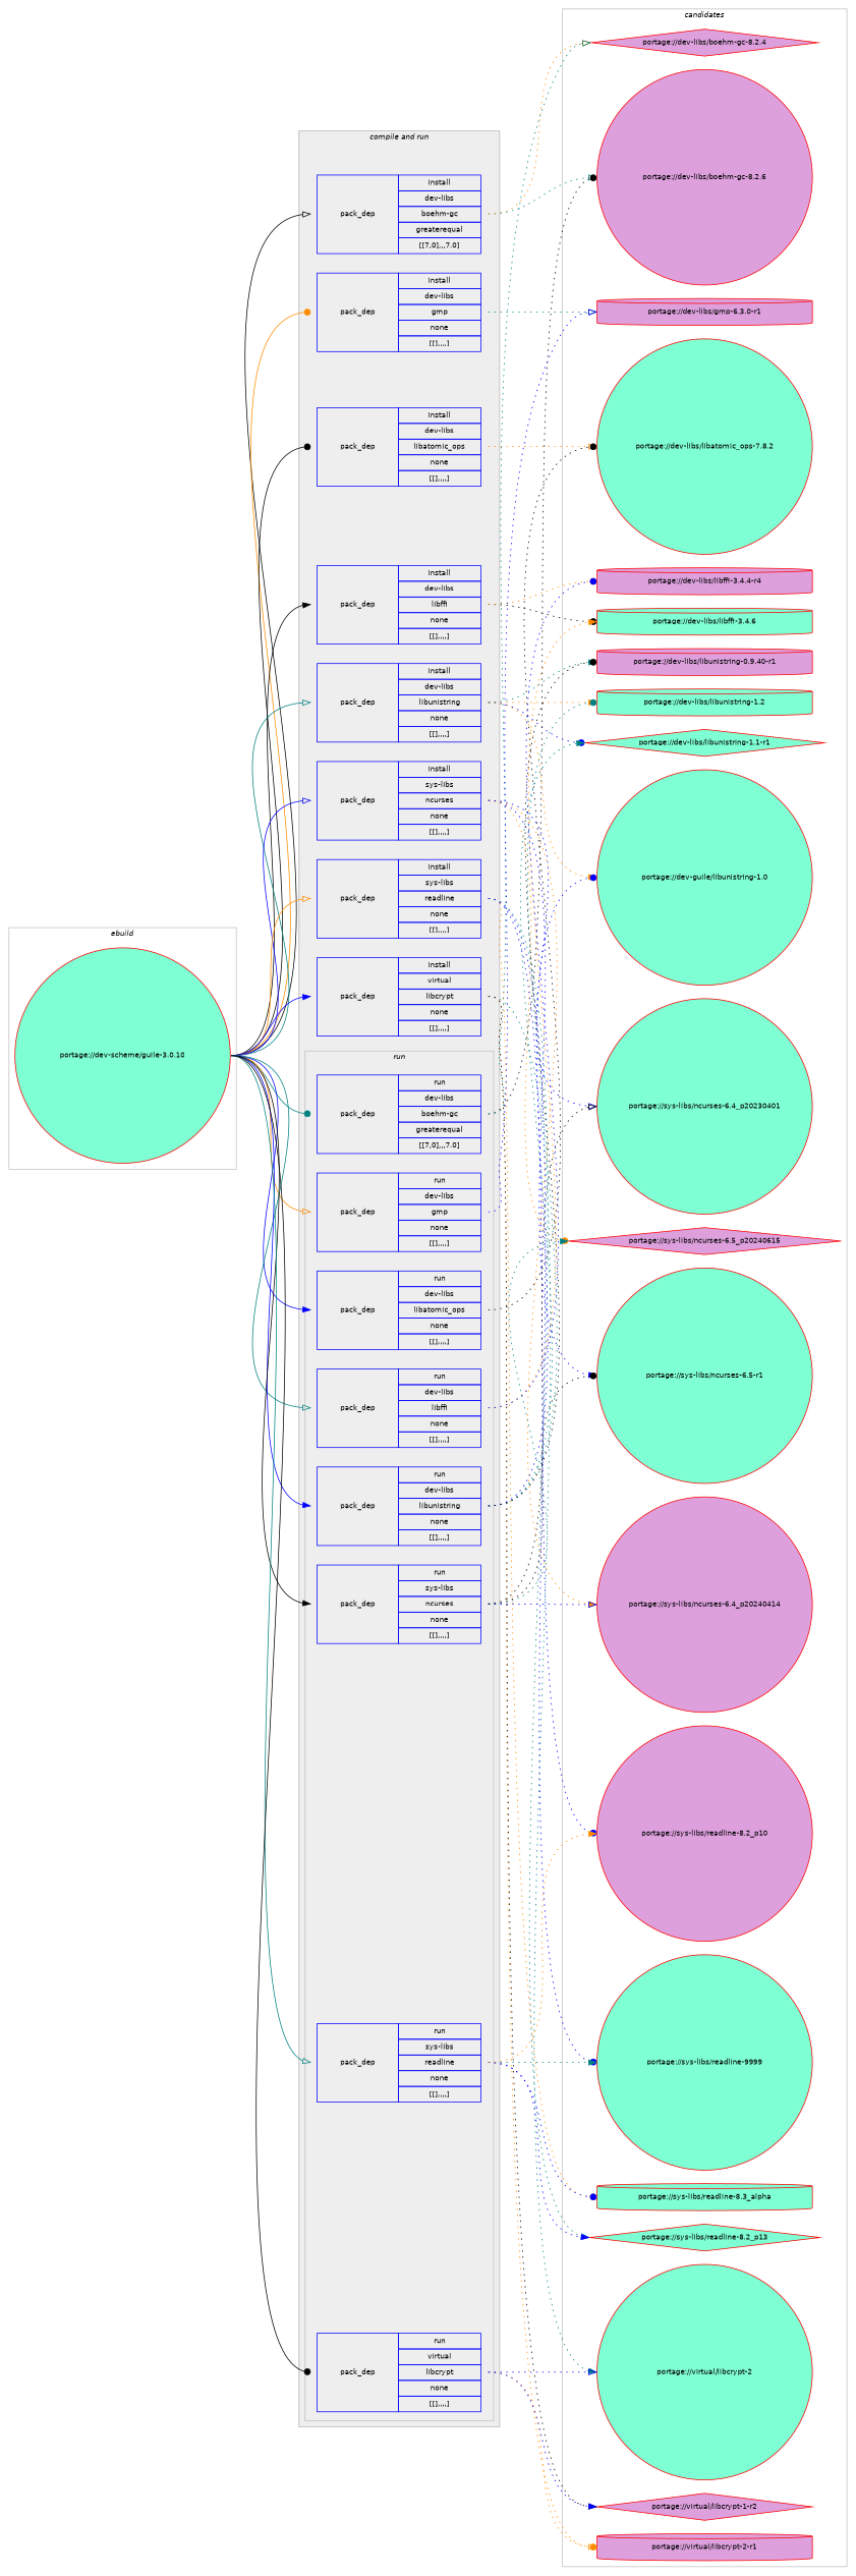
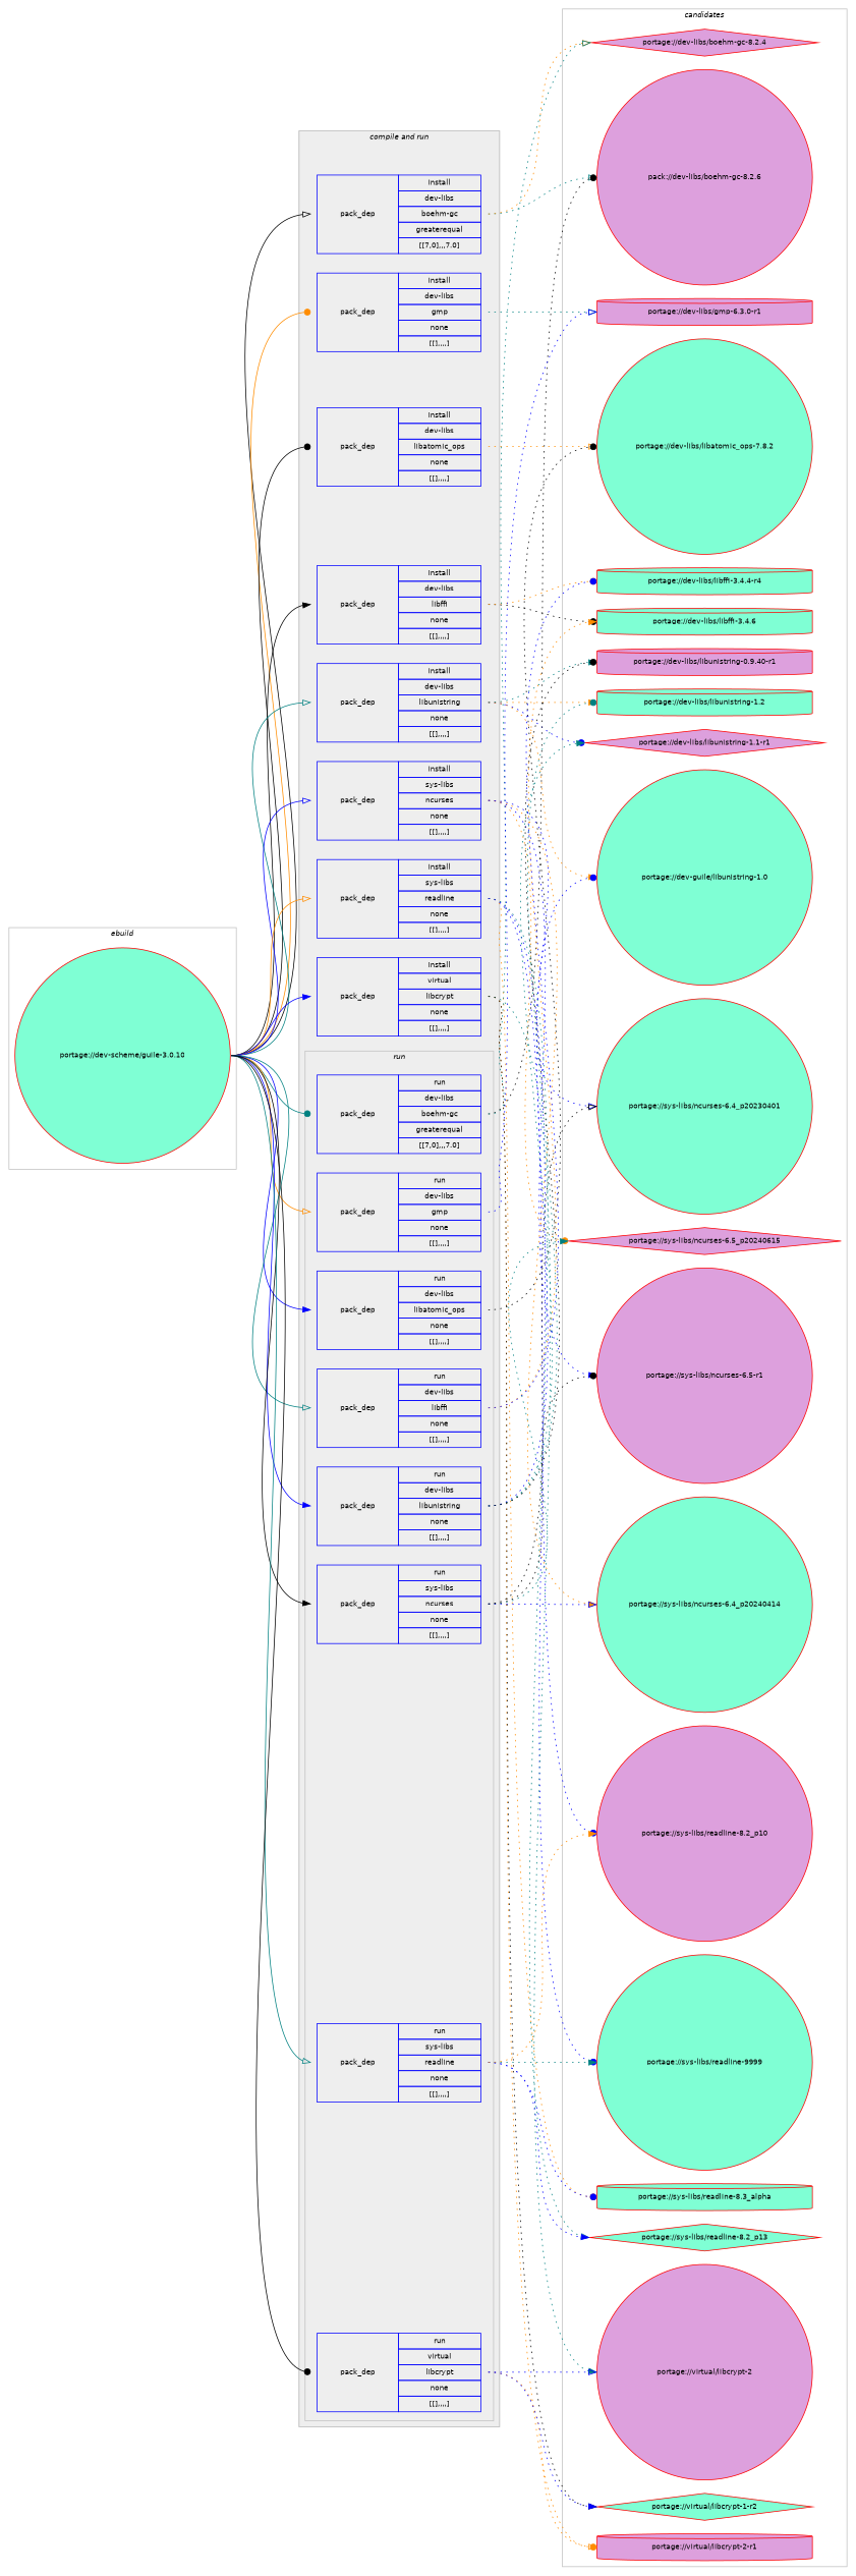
  digraph {
    compound=true
    concentrate=true
    fontname=Helvetica
    fontsize=10
    newrank=true
    rankdir=LR
    ranksep=1.5
    node [color=red fontname=Helvetica fontsize=10 shape=none style=filled]
    edge [arrowhead=onormal color=blue headport=w style=dotted tailport=e weight=100]
    n1 [fillcolor=aquamarine label="portage://dev-scheme/guile-3.0.10" shape=circle width=4]
    n2 [color=blue label=<<TABLE BORDER="0" CELLBORDER="1" CELLSPACING="0" CELLPADDING="4" WIDTH="220"><TR><TD ROWSPAN="6" CELLPADDING="30">pack_dep</TD></TR><TR><TD WIDTH="110">install</TD></TR><TR><TD>dev-libs</TD></TR><TR><TD>boehm-gc</TD></TR><TR><TD>greaterequal</TD></TR><TR><TD>[[7,0],,,7.0]</TD></TR></TABLE>> style=""]
    n3 [color=blue label=<<TABLE BORDER="0" CELLBORDER="1" CELLSPACING="0" CELLPADDING="4" WIDTH="220"><TR><TD ROWSPAN="6" CELLPADDING="30">pack_dep</TD></TR><TR><TD WIDTH="110">install</TD></TR><TR><TD>dev-libs</TD></TR><TR><TD>gmp</TD></TR><TR><TD>none</TD></TR><TR><TD>[[],,,,]</TD></TR></TABLE>> style=""]
    n4 [color=blue label=<<TABLE BORDER="0" CELLBORDER="1" CELLSPACING="0" CELLPADDING="4" WIDTH="220"><TR><TD ROWSPAN="6" CELLPADDING="30">pack_dep</TD></TR><TR><TD WIDTH="110">install</TD></TR><TR><TD>dev-libs</TD></TR><TR><TD>libatomic_ops</TD></TR><TR><TD>none</TD></TR><TR><TD>[[],,,,]</TD></TR></TABLE>> style=""]
    n5 [color=blue label=<<TABLE BORDER="0" CELLBORDER="1" CELLSPACING="0" CELLPADDING="4" WIDTH="220"><TR><TD ROWSPAN="6" CELLPADDING="30">pack_dep</TD></TR><TR><TD WIDTH="110">install</TD></TR><TR><TD>dev-libs</TD></TR><TR><TD>libffi</TD></TR><TR><TD>none</TD></TR><TR><TD>[[],,,,]</TD></TR></TABLE>> style=""]
    n6 [color=blue label=<<TABLE BORDER="0" CELLBORDER="1" CELLSPACING="0" CELLPADDING="4" WIDTH="220"><TR><TD ROWSPAN="6" CELLPADDING="30">pack_dep</TD></TR><TR><TD WIDTH="110">install</TD></TR><TR><TD>dev-libs</TD></TR><TR><TD>libunistring</TD></TR><TR><TD>none</TD></TR><TR><TD>[[],,,,]</TD></TR></TABLE>> style=""]
    n7 [color=blue label=<<TABLE BORDER="0" CELLBORDER="1" CELLSPACING="0" CELLPADDING="4" WIDTH="220"><TR><TD ROWSPAN="6" CELLPADDING="30">pack_dep</TD></TR><TR><TD WIDTH="110">install</TD></TR><TR><TD>sys-libs</TD></TR><TR><TD>ncurses</TD></TR><TR><TD>none</TD></TR><TR><TD>[[],,,,]</TD></TR></TABLE>> style=""]
    n8 [color=blue label=<<TABLE BORDER="0" CELLBORDER="1" CELLSPACING="0" CELLPADDING="4" WIDTH="220"><TR><TD ROWSPAN="6" CELLPADDING="30">pack_dep</TD></TR><TR><TD WIDTH="110">install</TD></TR><TR><TD>sys-libs</TD></TR><TR><TD>readline</TD></TR><TR><TD>none</TD></TR><TR><TD>[[],,,,]</TD></TR></TABLE>> style=""]
    n9 [color=blue label=<<TABLE BORDER="0" CELLBORDER="1" CELLSPACING="0" CELLPADDING="4" WIDTH="220"><TR><TD ROWSPAN="6" CELLPADDING="30">pack_dep</TD></TR><TR><TD WIDTH="110">install</TD></TR><TR><TD>virtual</TD></TR><TR><TD>libcrypt</TD></TR><TR><TD>none</TD></TR><TR><TD>[[],,,,]</TD></TR></TABLE>> style=""]
    n10 [color=blue label=<<TABLE BORDER="0" CELLBORDER="1" CELLSPACING="0" CELLPADDING="4" WIDTH="220"><TR><TD ROWSPAN="6" CELLPADDING="30">pack_dep</TD></TR><TR><TD WIDTH="110">run</TD></TR><TR><TD>dev-libs</TD></TR><TR><TD>boehm-gc</TD></TR><TR><TD>greaterequal</TD></TR><TR><TD>[[7,0],,,7.0]</TD></TR></TABLE>> style=""]
    n11 [color=blue label=<<TABLE BORDER="0" CELLBORDER="1" CELLSPACING="0" CELLPADDING="4" WIDTH="220"><TR><TD ROWSPAN="6" CELLPADDING="30">pack_dep</TD></TR><TR><TD WIDTH="110">run</TD></TR><TR><TD>dev-libs</TD></TR><TR><TD>gmp</TD></TR><TR><TD>none</TD></TR><TR><TD>[[],,,,]</TD></TR></TABLE>> style=""]
    n12 [color=blue label=<<TABLE BORDER="0" CELLBORDER="1" CELLSPACING="0" CELLPADDING="4" WIDTH="220"><TR><TD ROWSPAN="6" CELLPADDING="30">pack_dep</TD></TR><TR><TD WIDTH="110">run</TD></TR><TR><TD>dev-libs</TD></TR><TR><TD>libatomic_ops</TD></TR><TR><TD>none</TD></TR><TR><TD>[[],,,,]</TD></TR></TABLE>> style=""]
    n13 [color=blue label=<<TABLE BORDER="0" CELLBORDER="1" CELLSPACING="0" CELLPADDING="4" WIDTH="220"><TR><TD ROWSPAN="6" CELLPADDING="30">pack_dep</TD></TR><TR><TD WIDTH="110">run</TD></TR><TR><TD>dev-libs</TD></TR><TR><TD>libffi</TD></TR><TR><TD>none</TD></TR><TR><TD>[[],,,,]</TD></TR></TABLE>> style=""]
    n14 [color=blue label=<<TABLE BORDER="0" CELLBORDER="1" CELLSPACING="0" CELLPADDING="4" WIDTH="220"><TR><TD ROWSPAN="6" CELLPADDING="30">pack_dep</TD></TR><TR><TD WIDTH="110">run</TD></TR><TR><TD>dev-libs</TD></TR><TR><TD>libunistring</TD></TR><TR><TD>none</TD></TR><TR><TD>[[],,,,]</TD></TR></TABLE>> style=""]
    n15 [color=blue label=<<TABLE BORDER="0" CELLBORDER="1" CELLSPACING="0" CELLPADDING="4" WIDTH="220"><TR><TD ROWSPAN="6" CELLPADDING="30">pack_dep</TD></TR><TR><TD WIDTH="110">run</TD></TR><TR><TD>sys-libs</TD></TR><TR><TD>ncurses</TD></TR><TR><TD>none</TD></TR><TR><TD>[[],,,,]</TD></TR></TABLE>> style=""]
    n16 [color=blue label=<<TABLE BORDER="0" CELLBORDER="1" CELLSPACING="0" CELLPADDING="4" WIDTH="220"><TR><TD ROWSPAN="6" CELLPADDING="30">pack_dep</TD></TR><TR><TD WIDTH="110">run</TD></TR><TR><TD>sys-libs</TD></TR><TR><TD>readline</TD></TR><TR><TD>none</TD></TR><TR><TD>[[],,,,]</TD></TR></TABLE>> style=""]
    n17 [color=blue label=<<TABLE BORDER="0" CELLBORDER="1" CELLSPACING="0" CELLPADDING="4" WIDTH="220"><TR><TD ROWSPAN="6" CELLPADDING="30">pack_dep</TD></TR><TR><TD WIDTH="110">run</TD></TR><TR><TD>virtual</TD></TR><TR><TD>libcrypt</TD></TR><TR><TD>none</TD></TR><TR><TD>[[],,,,]</TD></TR></TABLE>> style=""]
    n18 [fillcolor=plum label="portage://dev-libs/gmp-6.3.0-r1" shape=cylinder width=4]
-   n19 [fillcolor=plum label="portage://dev-libs/boehm-gc-8.2.6" shape=circle width=4]
+   n19 [fillcolor=plum label="pack://dev-libs/boehm-gc-8.2.6" shape=circle width=4]
    n20 [fillcolor=plum label="portage://dev-libs/boehm-gc-8.2.4" shape=diamond width=4]
    n21 [fillcolor=aquamarine label="portage://dev-libs/libatomic_ops-7.8.2" shape=circle width=4]
    n22 [fillcolor=aquamarine label="portage://dev-libs/libffi-3.4.6" shape=cylinder width=4]
-   n23 [fillcolor=plum label="portage://dev-libs/libffi-3.4.4-r4" shape=cylinder width=4]
+   n23 [fillcolor=aquamarine label="portage://dev-libs/libffi-3.4.4-r4" shape=cylinder width=4]
    n24 [fillcolor=aquamarine label="portage://dev-libs/libunistring-1.2" shape=cylinder width=4]
-   n25 [fillcolor=aquamarine label="portage://dev-libs/libunistring-1.1-r1" shape=diamond width=4]
+   n25 [fillcolor=plum label="portage://dev-libs/libunistring-1.1-r1" shape=diamond width=4]
    n26 [fillcolor=aquamarine label="portage://dev-guile/libunistring-1.0" shape=circle width=4]
    n27 [fillcolor=plum label="portage://dev-libs/libunistring-0.9.40-r1" shape=cylinder width=4]
    n28 [fillcolor=plum label="portage://sys-libs/ncurses-6.5_p20240615" shape=diamond width=4]
-   n29 [fillcolor=aquamarine label="portage://sys-libs/ncurses-6.5-r1" shape=circle width=4]
-   n30 [fillcolor=plum label="portage://sys-libs/ncurses-6.4_p20240414" shape=circle width=4]
+   n29 [fillcolor=plum label="portage://sys-libs/ncurses-6.5-r1" shape=circle width=4]
+   n30 [fillcolor=aquamarine label="portage://sys-libs/ncurses-6.4_p20240414" shape=circle width=4]
    n31 [fillcolor=aquamarine label="portage://sys-libs/ncurses-6.4_p20230401" shape=circle width=4]
    n32 [fillcolor=aquamarine label="portage://sys-libs/readline-9999" shape=circle width=4]
    n33 [fillcolor=aquamarine label="portage://sys-libs/readline-8.3_alpha" shape=cylinder width=4]
    n34 [fillcolor=aquamarine label="portage://sys-libs/readline-8.2_p13" shape=diamond width=4]
    n35 [fillcolor=plum label="portage://sys-libs/readline-8.2_p10" shape=circle width=4]
    n36 [fillcolor=plum label="portage://virtual/libcrypt-2-r1" shape=cylinder width=4]
-   n37 [fillcolor=aquamarine label="portage://virtual/libcrypt-2" shape=circle width=4]
-   n38 [fillcolor=plum label="portage://virtual/libcrypt-1-r2" shape=diamond width=4]
+   n37 [fillcolor=plum label="portage://virtual/libcrypt-2" shape=circle width=4]
+   n38 [fillcolor=aquamarine label="portage://virtual/libcrypt-1-r2" shape=diamond width=4]
    subgraph cluster_1 {
      color=gray
      label=<<i>dependencies</i>>
      subgraph cluster_2 {
        color=gray
        fillcolor="#eeeeee"
        label=<<i>compile</i>>
        style=filled
        subgraph sub_3 {
          color=gray
          fillcolor="#eeeeee"
          label=<<i>compile</i>>
          style=filled
          n2
        }
        subgraph sub_4 {
          color=gray
          fillcolor="#eeeeee"
          label=<<i>compile</i>>
          style=filled
          n3
        }
        subgraph sub_5 {
          color=gray
          fillcolor="#eeeeee"
          label=<<i>compile</i>>
          style=filled
          n4
        }
        subgraph sub_6 {
          color=gray
          fillcolor="#eeeeee"
          label=<<i>compile</i>>
          style=filled
          n5
        }
        subgraph sub_7 {
          color=gray
          fillcolor="#eeeeee"
          label=<<i>compile</i>>
          style=filled
          n6
        }
        subgraph sub_8 {
          color=gray
          fillcolor="#eeeeee"
          label=<<i>compile</i>>
          style=filled
          n7
        }
        subgraph sub_9 {
          color=gray
          fillcolor="#eeeeee"
          label=<<i>compile</i>>
          style=filled
          n8
        }
        subgraph sub_10 {
          color=gray
          fillcolor="#eeeeee"
          label=<<i>compile</i>>
          style=filled
          n9
        }
      }
      subgraph cluster_11 {
        color=gray
        fillcolor="#eeeeee"
        label=<<i>compile and run</i>>
        style=filled
      }
      subgraph cluster_12 {
        color=gray
        fillcolor="#eeeeee"
        label=<<i>run</i>>
        style=filled
        subgraph sub_13 {
          color=gray
          fillcolor="#eeeeee"
          label=<<i>run</i>>
          style=filled
          n10
        }
        subgraph sub_14 {
          color=gray
          fillcolor="#eeeeee"
          label=<<i>run</i>>
          style=filled
          n11
        }
        subgraph sub_15 {
          color=gray
          fillcolor="#eeeeee"
          label=<<i>run</i>>
          style=filled
          n12
        }
        subgraph sub_16 {
          color=gray
          fillcolor="#eeeeee"
          label=<<i>run</i>>
          style=filled
          n13
        }
        subgraph sub_17 {
          color=gray
          fillcolor="#eeeeee"
          label=<<i>run</i>>
          style=filled
          n14
        }
        subgraph sub_18 {
          color=gray
          fillcolor="#eeeeee"
          label=<<i>run</i>>
          style=filled
          n15
        }
        subgraph sub_19 {
          color=gray
          fillcolor="#eeeeee"
          label=<<i>run</i>>
          style=filled
          n16
        }
        subgraph sub_20 {
          color=gray
          fillcolor="#eeeeee"
          label=<<i>run</i>>
          style=filled
          n17
        }
      }
    }
    subgraph cluster_21 {
      color=gray
      label=<<i>ebuild</i>>
      n1
    }
    subgraph cluster_22 {
      color=gray
      label=<<i>candidates</i>>
      rank=same
      subgraph sub_23 {
        color=black
        label=<<i>candidates</i>>
        nodesep=1
        rank=same
        n18
      }
      subgraph sub_24 {
        color=black
        label=<<i>candidates</i>>
        nodesep=1
        rank=same
        n19
        n20
      }
      subgraph sub_25 {
        color=black
        label=<<i>candidates</i>>
        nodesep=1
        rank=same
        n21
      }
      subgraph sub_26 {
        color=black
        label=<<i>candidates</i>>
        nodesep=1
        rank=same
        n22
        n23
      }
      subgraph sub_27 {
        color=black
        label=<<i>candidates</i>>
        nodesep=1
        rank=same
        n24
        n25
        n26
        n27
      }
      subgraph sub_28 {
        color=black
        label=<<i>candidates</i>>
        nodesep=1
        rank=same
        n28
        n29
        n30
        n31
      }
      subgraph sub_29 {
        color=black
        label=<<i>candidates</i>>
        nodesep=1
        rank=same
        n32
        n33
        n34
        n35
      }
      subgraph sub_30 {
        color=black
        label=<<i>candidates</i>>
        nodesep=1
        rank=same
        n19
        n20
      }
      subgraph sub_31 {
        color=black
        label=<<i>candidates</i>>
        nodesep=1
        rank=same
        n36
        n37
        n38
      }
      subgraph sub_32 {
        color=black
        label=<<i>candidates</i>>
        nodesep=1
        rank=same
        n18
      }
      subgraph sub_33 {
        color=black
        label=<<i>candidates</i>>
        nodesep=1
        rank=same
        n21
      }
      subgraph sub_34 {
        color=black
        label=<<i>candidates</i>>
        nodesep=1
        rank=same
        n22
        n23
      }
      subgraph sub_35 {
        color=black
        label=<<i>candidates</i>>
        nodesep=1
        rank=same
        n24
        n25
        n26
        n27
      }
      subgraph sub_36 {
        color=black
        label=<<i>candidates</i>>
        nodesep=1
        rank=same
        n28
        n29
        n30
        n31
      }
      subgraph sub_37 {
        color=black
        label=<<i>candidates</i>>
        nodesep=1
        rank=same
        n32
        n33
        n34
        n35
      }
      subgraph sub_38 {
        color=black
        label=<<i>candidates</i>>
        nodesep=1
        rank=same
        n36
        n37
        n38
      }
    }
    n1 -> n2 [color=black style=solid weight=20]
    n1 -> n3 [arrowhead=dot color=darkorange style=solid weight=20]
    n1 -> n4 [arrowhead=dot color=black style=solid weight=20]
    n1 -> n5 [arrowhead=normal color=black style=solid weight=20]
    n1 -> n6 [color=teal style=solid weight=20]
    n1 -> n7 [style=solid weight=20]
    n1 -> n8 [color=darkorange style=solid weight=20]
    n1 -> n9 [arrowhead=normal style=solid weight=20]
    n1 -> n10 [arrowhead=dot color=teal style=solid weight=20]
    n1 -> n11 [color=darkorange style=solid weight=20]
    n1 -> n12 [arrowhead=normal style=solid weight=20]
    n1 -> n13 [color=teal style=solid weight=20]
    n1 -> n14 [arrowhead=normal style=solid weight=20]
    n1 -> n15 [arrowhead=normal color=black style=solid weight=20]
    n1 -> n16 [color=teal style=solid weight=20]
    n1 -> n17 [arrowhead=dot color=black style=solid weight=20]
    n2 -> n19 [color=teal]
    n2 -> n20 [color=darkorange]
    n3 -> n18 [color=teal]
    n4 -> n21 [color=darkorange]
    n5 -> n22 [arrowhead=dot color=black]
    n5 -> n23 [arrowhead=dot color=darkorange]
    n6 -> n24 [arrowhead=normal color=darkorange]
    n6 -> n25 [arrowhead=dot]
    n6 -> n26 [arrowhead=normal color=darkorange]
    n6 -> n27 [arrowhead=normal color=teal]
    n7 -> n28 [arrowhead=dot color=darkorange]
    n7 -> n29 [arrowhead=normal]
    n7 -> n30 [arrowhead=normal color=darkorange]
    n7 -> n31
    n8 -> n32 [arrowhead=dot]
    n8 -> n33 [arrowhead=dot color=darkorange]
    n8 -> n34 [color=teal]
    n8 -> n35 [arrowhead=dot]
    n9 -> n36 [arrowhead=dot color=darkorange]
    n9 -> n37 [arrowhead=normal color=teal]
    n9 -> n38 [color=black]
    n10 -> n19 [arrowhead=dot color=black]
    n10 -> n20 [color=teal]
    n11 -> n18
    n12 -> n21 [arrowhead=dot color=black]
    n13 -> n22 [arrowhead=normal color=darkorange]
    n13 -> n23 [arrowhead=dot]
    n14 -> n24 [arrowhead=dot color=teal]
    n14 -> n25 [arrowhead=normal color=teal]
    n14 -> n26 [arrowhead=dot]
    n14 -> n27 [arrowhead=dot color=black]
    n15 -> n28 [arrowhead=normal color=teal]
    n15 -> n29 [arrowhead=dot color=black]
    n15 -> n30
    n15 -> n31 [color=black]
    n16 -> n32 [arrowhead=normal color=teal]
    n16 -> n33 [arrowhead=dot]
    n16 -> n34 [arrowhead=normal]
    n16 -> n35 [arrowhead=normal color=darkorange]
    n17 -> n36 [color=darkorange]
    n17 -> n37
    n17 -> n38 [arrowhead=normal]
  }
